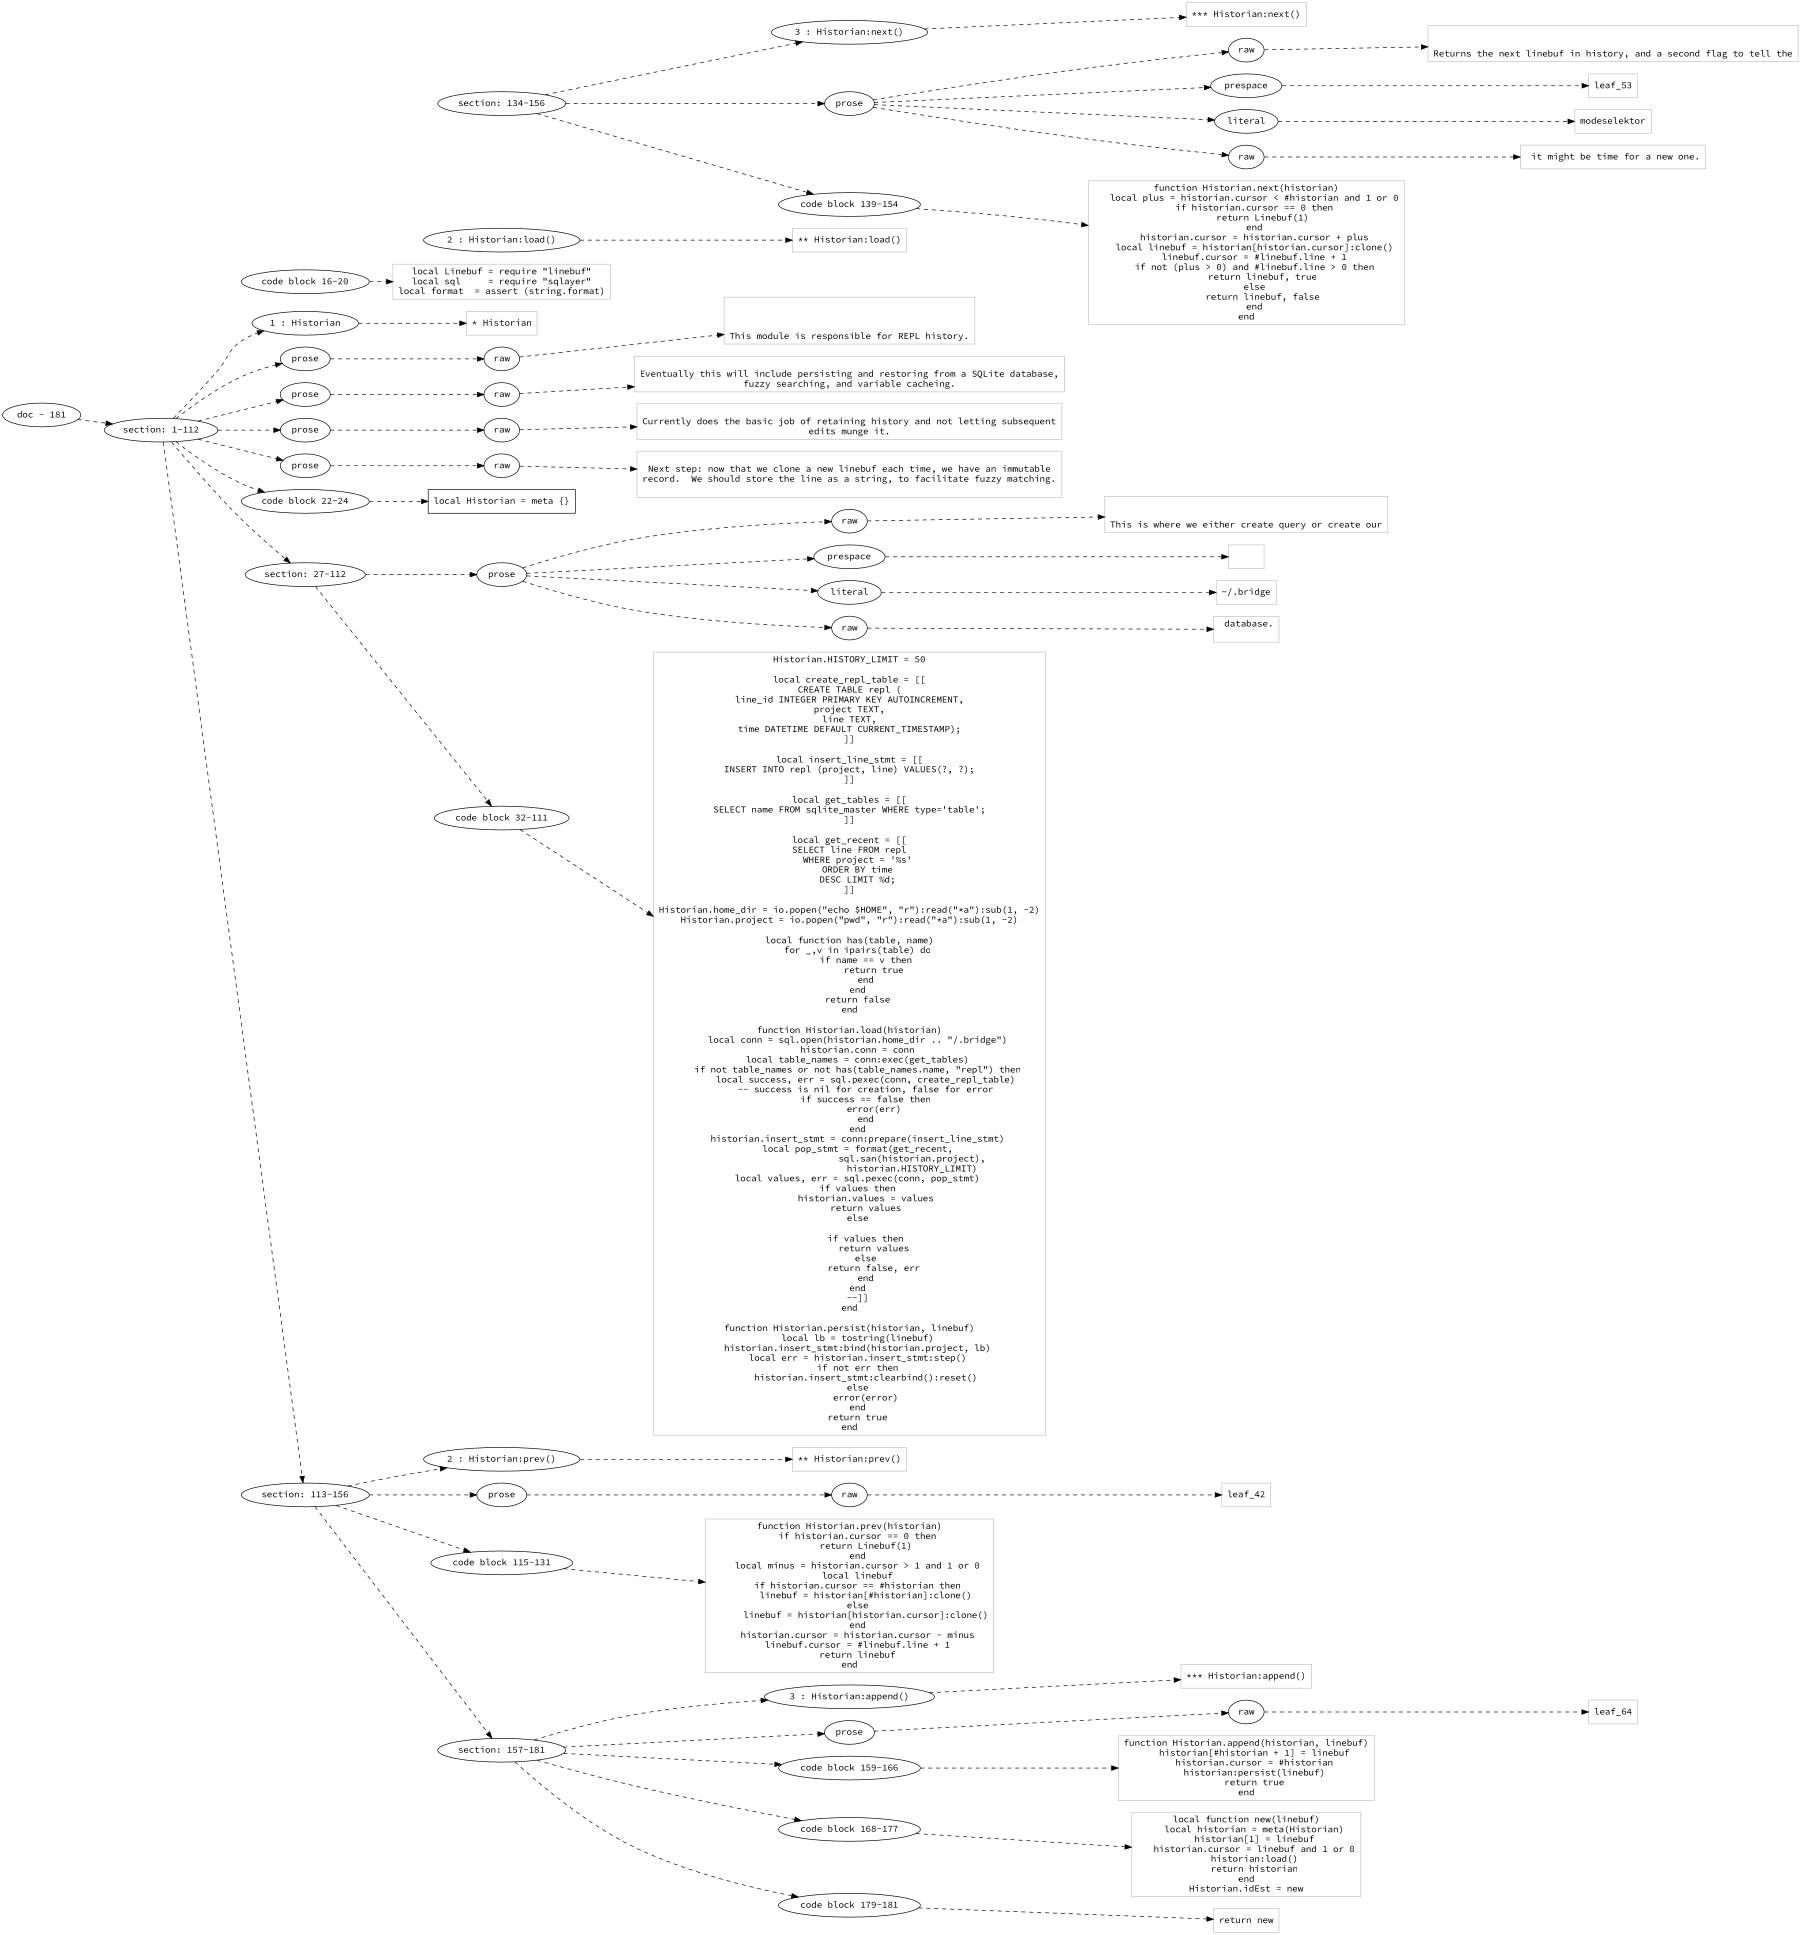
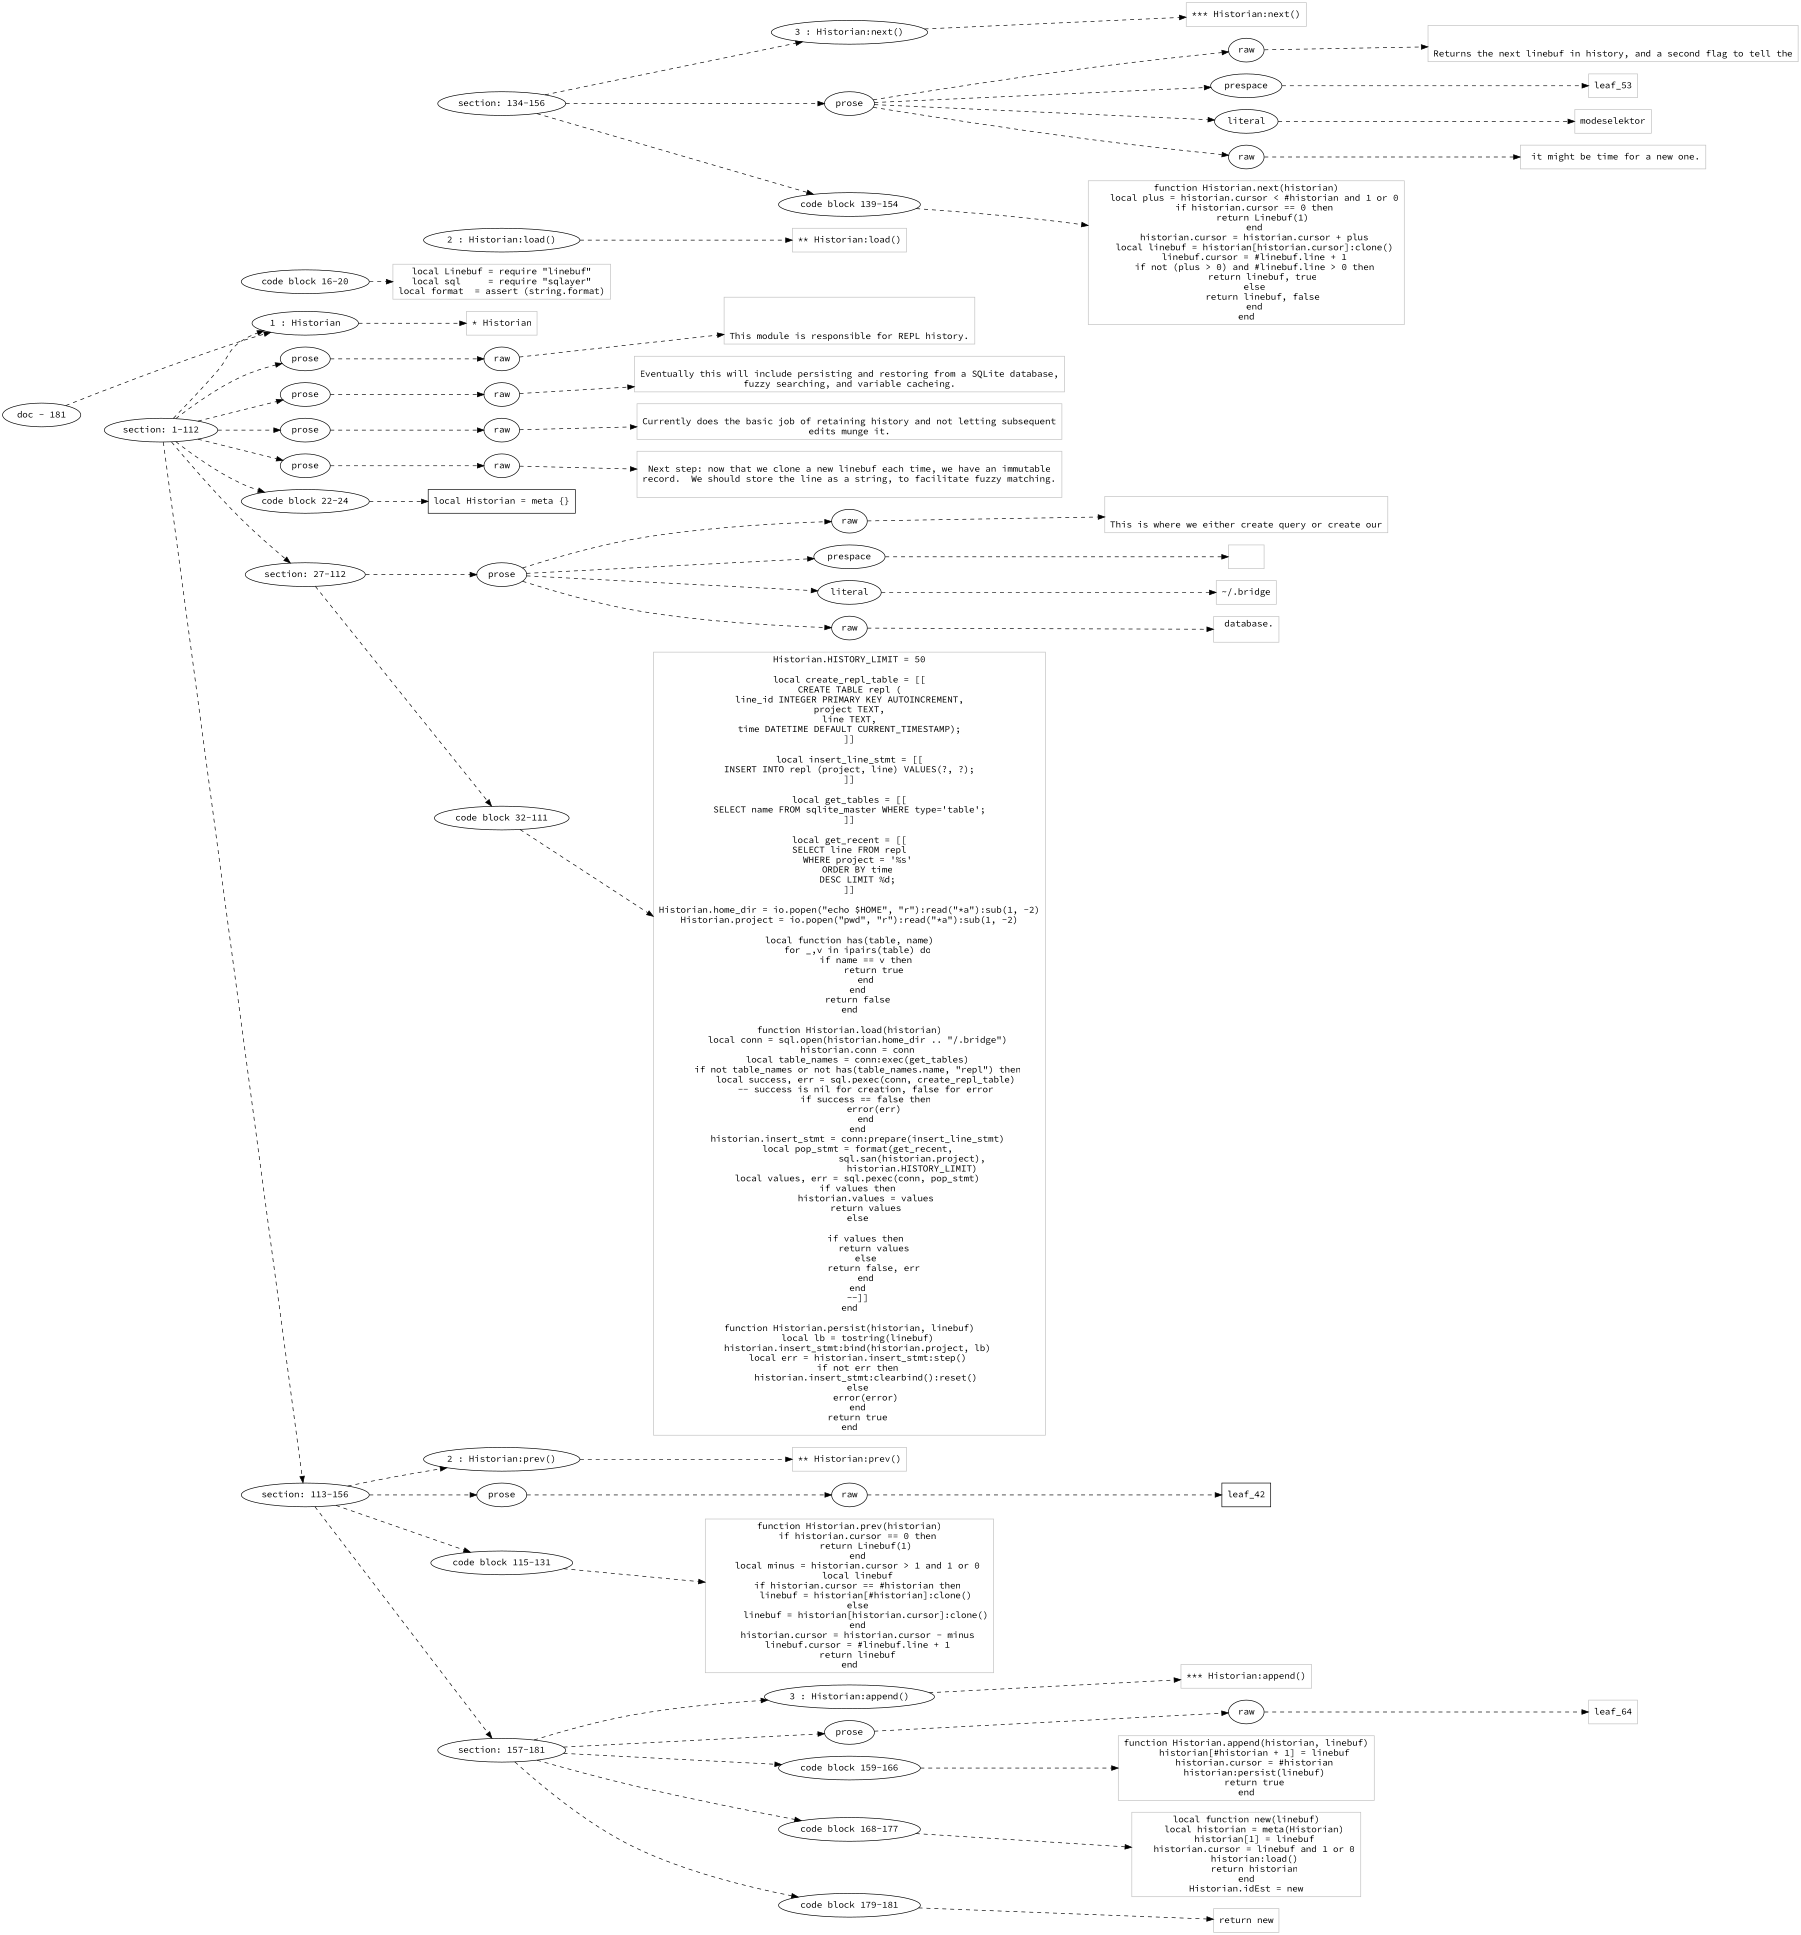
  digraph {
    fontname="Source Code Pro"
    rankdir=LR
    node [fontname="Source Code Pro"]
    edge [fontname="Source Code Pro" style=dashed]
    n1 [label="section: 1-112"]
    n2 [label="1 : Historian"]
    n3 [label=prose]
    n4 [label=prose]
    n5 [label=prose]
    n6 [label=prose]
    n7 [label="code block 16-20"]
    n8 [label="code block 22-24"]
    n9 [label="section: 27-112"]
    n10 [label="section: 113-156"]
    n11 [label=raw]
    n12 [label=raw]
    n13 [label=raw]
    n14 [label=raw]
    n15 [label="2 : Historian:load()"]
    n16 [label=prose]
    n17 [label="code block 32-111"]
    n18 [label=raw]
    n19 [label=prespace]
    n20 [label=literal]
    n21 [label=raw]
    n22 [label="2 : Historian:prev()"]
    n23 [label=prose]
    n24 [label="code block 115-131"]
    n25 [label="section: 134-156"]
    n26 [label="section: 157-181"]
    n27 [label=raw]
    n28 [label="3 : Historian:next()"]
    n29 [label=prose]
    n30 [label="code block 139-154"]
    n31 [label=raw]
    n32 [label=prespace]
    n33 [label=literal]
    n34 [label=raw]
    n35 [label="3 : Historian:append()"]
    n36 [label=prose]
    n37 [label="code block 159-166"]
    n38 [label="code block 168-177"]
    n39 [label="code block 179-181"]
    n40 [label=raw]
    n41 [color=Gray label="* Historian" shape=rectangle]
    n42 [color=Gray label="local Linebuf = require \"linebuf\"\nlocal sql     = require \"sqlayer\"\nlocal format  = assert (string.format)" shape=rectangle]
    n43 [color=black label="local Historian = meta {}" shape=rectangle]
    n44 [color=Gray label="\n\n\nThis module is responsible for REPL history.\n" shape=rectangle]
    n45 [color=Gray label="\nEventually this will include persisting and restoring from a SQLite database,\nfuzzy searching, and variable cacheing.\n" shape=rectangle]
    n46 [color=Gray label="\nCurrently does the basic job of retaining history and not letting subsequent\nedits munge it.\n" shape=rectangle]
    n47 [color=Gray label="\nNext step: now that we clone a new linebuf each time, we have an immutable\nrecord.  We should store the line as a string, to facilitate fuzzy matching.\n\n" shape=rectangle]
    n48 [color=Gray label="** Historian:load()" shape=rectangle]
    n49 [color=Gray label="Historian.HISTORY_LIMIT = 50\n\nlocal create_repl_table = [[\nCREATE TABLE repl (\nline_id INTEGER PRIMARY KEY AUTOINCREMENT,\nproject TEXT,\nline TEXT,\ntime DATETIME DEFAULT CURRENT_TIMESTAMP);\n]]\n\nlocal insert_line_stmt = [[\nINSERT INTO repl (project, line) VALUES(?, ?);\n]]\n\nlocal get_tables = [[\nSELECT name FROM sqlite_master WHERE type='table';\n]]\n\nlocal get_recent = [[\nSELECT line FROM repl\n   WHERE project = '%s'\n   ORDER BY time\n   DESC LIMIT %d;\n]]\n\nHistorian.home_dir = io.popen(\"echo $HOME\", \"r\"):read(\"*a\"):sub(1, -2)\nHistorian.project = io.popen(\"pwd\", \"r\"):read(\"*a\"):sub(1, -2)\n\nlocal function has(table, name)\n   for _,v in ipairs(table) do\n      if name == v then\n         return true\n      end\n   end\n   return false\nend\n\nfunction Historian.load(historian)\n   local conn = sql.open(historian.home_dir .. \"/.bridge\")\n   historian.conn = conn\n   local table_names = conn:exec(get_tables)\n   if not table_names or not has(table_names.name, \"repl\") then\n      local success, err = sql.pexec(conn, create_repl_table)\n      -- success is nil for creation, false for error\n      if success == false then\n         error(err)\n      end\n   end\n   historian.insert_stmt = conn:prepare(insert_line_stmt)\n   local pop_stmt = format(get_recent,\n                       sql.san(historian.project),\n                       historian.HISTORY_LIMIT)\n   local values, err = sql.pexec(conn, pop_stmt)\n   if values then\n      historian.values = values\n      return values\n   else\n\n      if values then\n         return values\n      else\n         return false, err\n      end\n   end\n   --]]\nend\n\nfunction Historian.persist(historian, linebuf)\n   local lb = tostring(linebuf)\n   historian.insert_stmt:bind(historian.project, lb)\n   local err = historian.insert_stmt:step()\n   if not err then\n      historian.insert_stmt:clearbind():reset()\n   else\n      error(error)\n   end\n   return true\nend" shape=rectangle]
    n50 [color=Gray label="\n\nThis is where we either create query or create our" shape=rectangle]
    n51 [color=Gray label=" " shape=rectangle]
    n52 [color=Gray label="~/.bridge" shape=rectangle]
    n53 [color=Gray label=" database.\n\n" shape=rectangle]
    n54 [color=Gray label="** Historian:prev()" shape=rectangle]
    n55 [color=Gray label="function Historian.prev(historian)\n   if historian.cursor == 0 then\n      return Linebuf(1)\n   end\n   local minus = historian.cursor > 1 and 1 or 0\n   local linebuf\n   if historian.cursor == #historian then\n      linebuf = historian[#historian]:clone()\n   else\n      linebuf = historian[historian.cursor]:clone()\n   end\n   historian.cursor = historian.cursor - minus\n   linebuf.cursor = #linebuf.line + 1\n   return linebuf\nend" shape=rectangle]
-   leaf_42 [color=Gray shape=rectangle]
+   leaf_42 [color=black shape=rectangle]
    n57 [color=Gray label="*** Historian:next()" shape=rectangle]
    n58 [color=Gray label="function Historian.next(historian)\n   local plus = historian.cursor < #historian and 1 or 0\n   if historian.cursor == 0 then\n      return Linebuf(1)\n   end\n   historian.cursor = historian.cursor + plus\n   local linebuf = historian[historian.cursor]:clone()\n   linebuf.cursor = #linebuf.line + 1\n   if not (plus > 0) and #linebuf.line > 0 then\n      return linebuf, true\n   else\n      return linebuf, false\n   end\nend" shape=rectangle]
    n59 [color=Gray label="\n\nReturns the next linebuf in history, and a second flag to tell the" shape=rectangle]
    leaf_53 [color=Gray shape=rectangle]
    n61 [color=Gray label=modeselektor shape=rectangle]
    n62 [color=Gray label=" it might be time for a new one.\n" shape=rectangle]
    n63 [color=Gray label="*** Historian:append()" shape=rectangle]
    n64 [color=Gray label="function Historian.append(historian, linebuf)\n   historian[#historian + 1] = linebuf\n   historian.cursor = #historian\n   historian:persist(linebuf)\n   return true\nend" shape=rectangle]
    n65 [color=Gray label="local function new(linebuf)\n   local historian = meta(Historian)\n   historian[1] = linebuf\n   historian.cursor = linebuf and 1 or 0\n   historian:load()\n   return historian\nend\nHistorian.idEst = new" shape=rectangle]
    n66 [color=Gray label="return new" shape=rectangle]
    leaf_64 [color=Gray shape=rectangle]
    n68 [label="doc - 181"]
    subgraph sub_1 {
      rank=same
      n1
    }
    subgraph sub_2 {
      rank=same
      n2
      n3
      n4
      n5
      n6
      n7
      n8
      n9
      n10
    }
    subgraph sub_3 {
      rank=same
      n11
    }
    subgraph sub_4 {
      rank=same
      n12
    }
    subgraph sub_5 {
      rank=same
      n13
    }
    subgraph sub_6 {
      rank=same
      n14
    }
    subgraph sub_7 {
      rank=same
      n15
      n16
      n17
    }
    subgraph sub_8 {
      rank=same
      n18
      n19
      n20
      n21
    }
    subgraph sub_9 {
      rank=same
      n22
      n23
      n24
      n25
      n26
    }
    subgraph sub_10 {
      rank=same
      n27
    }
    subgraph sub_11 {
      rank=same
      n28
      n29
      n30
    }
    subgraph sub_12 {
      rank=same
      n31
      n32
      n33
      n34
    }
    subgraph sub_13 {
      rank=same
      n35
      n36
      n37
      n38
      n39
    }
    subgraph sub_14 {
      rank=same
      n40
    }
    n1 -> n2
    n1 -> n3
    n1 -> n4
    n1 -> n5
    n1 -> n6
    n1 -> n8
    n1 -> n9
    n1 -> n10
    n2 -> n41
    n3 -> n11
    n4 -> n12
    n5 -> n13
    n6 -> n14
    n7 -> n42
    n8 -> n43
    n9 -> n16
    n9 -> n17
    n10 -> n22
    n10 -> n23
    n10 -> n24
    n10 -> n26
    n11 -> n44
    n12 -> n45
    n13 -> n46
    n14 -> n47
    n15 -> n48
    n16 -> n18
    n16 -> n19
    n16 -> n20
    n16 -> n21
    n17 -> n49
    n18 -> n50
    n19 -> n51
    n20 -> n52
    n21 -> n53
    n22 -> n54
    n23 -> n27
    n24 -> n55
    n25 -> n28
    n25 -> n29
    n25 -> n30
    n26 -> n35
    n26 -> n36
    n26 -> n37
    n26 -> n38
    n26 -> n39
    n27 -> leaf_42
    n28 -> n57
    n29 -> n31
    n29 -> n32
    n29 -> n33
    n29 -> n34
    n30 -> n58
    n31 -> n59
    n32 -> leaf_53
    n33 -> n61
    n34 -> n62
    n35 -> n63
    n36 -> n40
    n37 -> n64
    n38 -> n65
    n39 -> n66
    n40 -> leaf_64
-   n68 -> n1
+   n68 -> n2
  }
